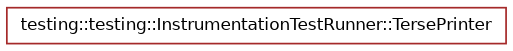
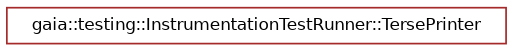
  digraph {
    rankdir=TB
    fontname="DejaVu Sans"
-   n1 [color=brown fillcolor=white fontname="DejaVu Sans" fontsize=10 height=0.2 label="testing::testing::InstrumentationTestRunner::TersePrinter" shape=record style=filled width=0.4]
+   n1 [color=brown fillcolor=white fontname="DejaVu Sans" fontsize=10 height=0.2 label="gaia::testing::InstrumentationTestRunner::TersePrinter" shape=record style=filled width=0.4]
  }
